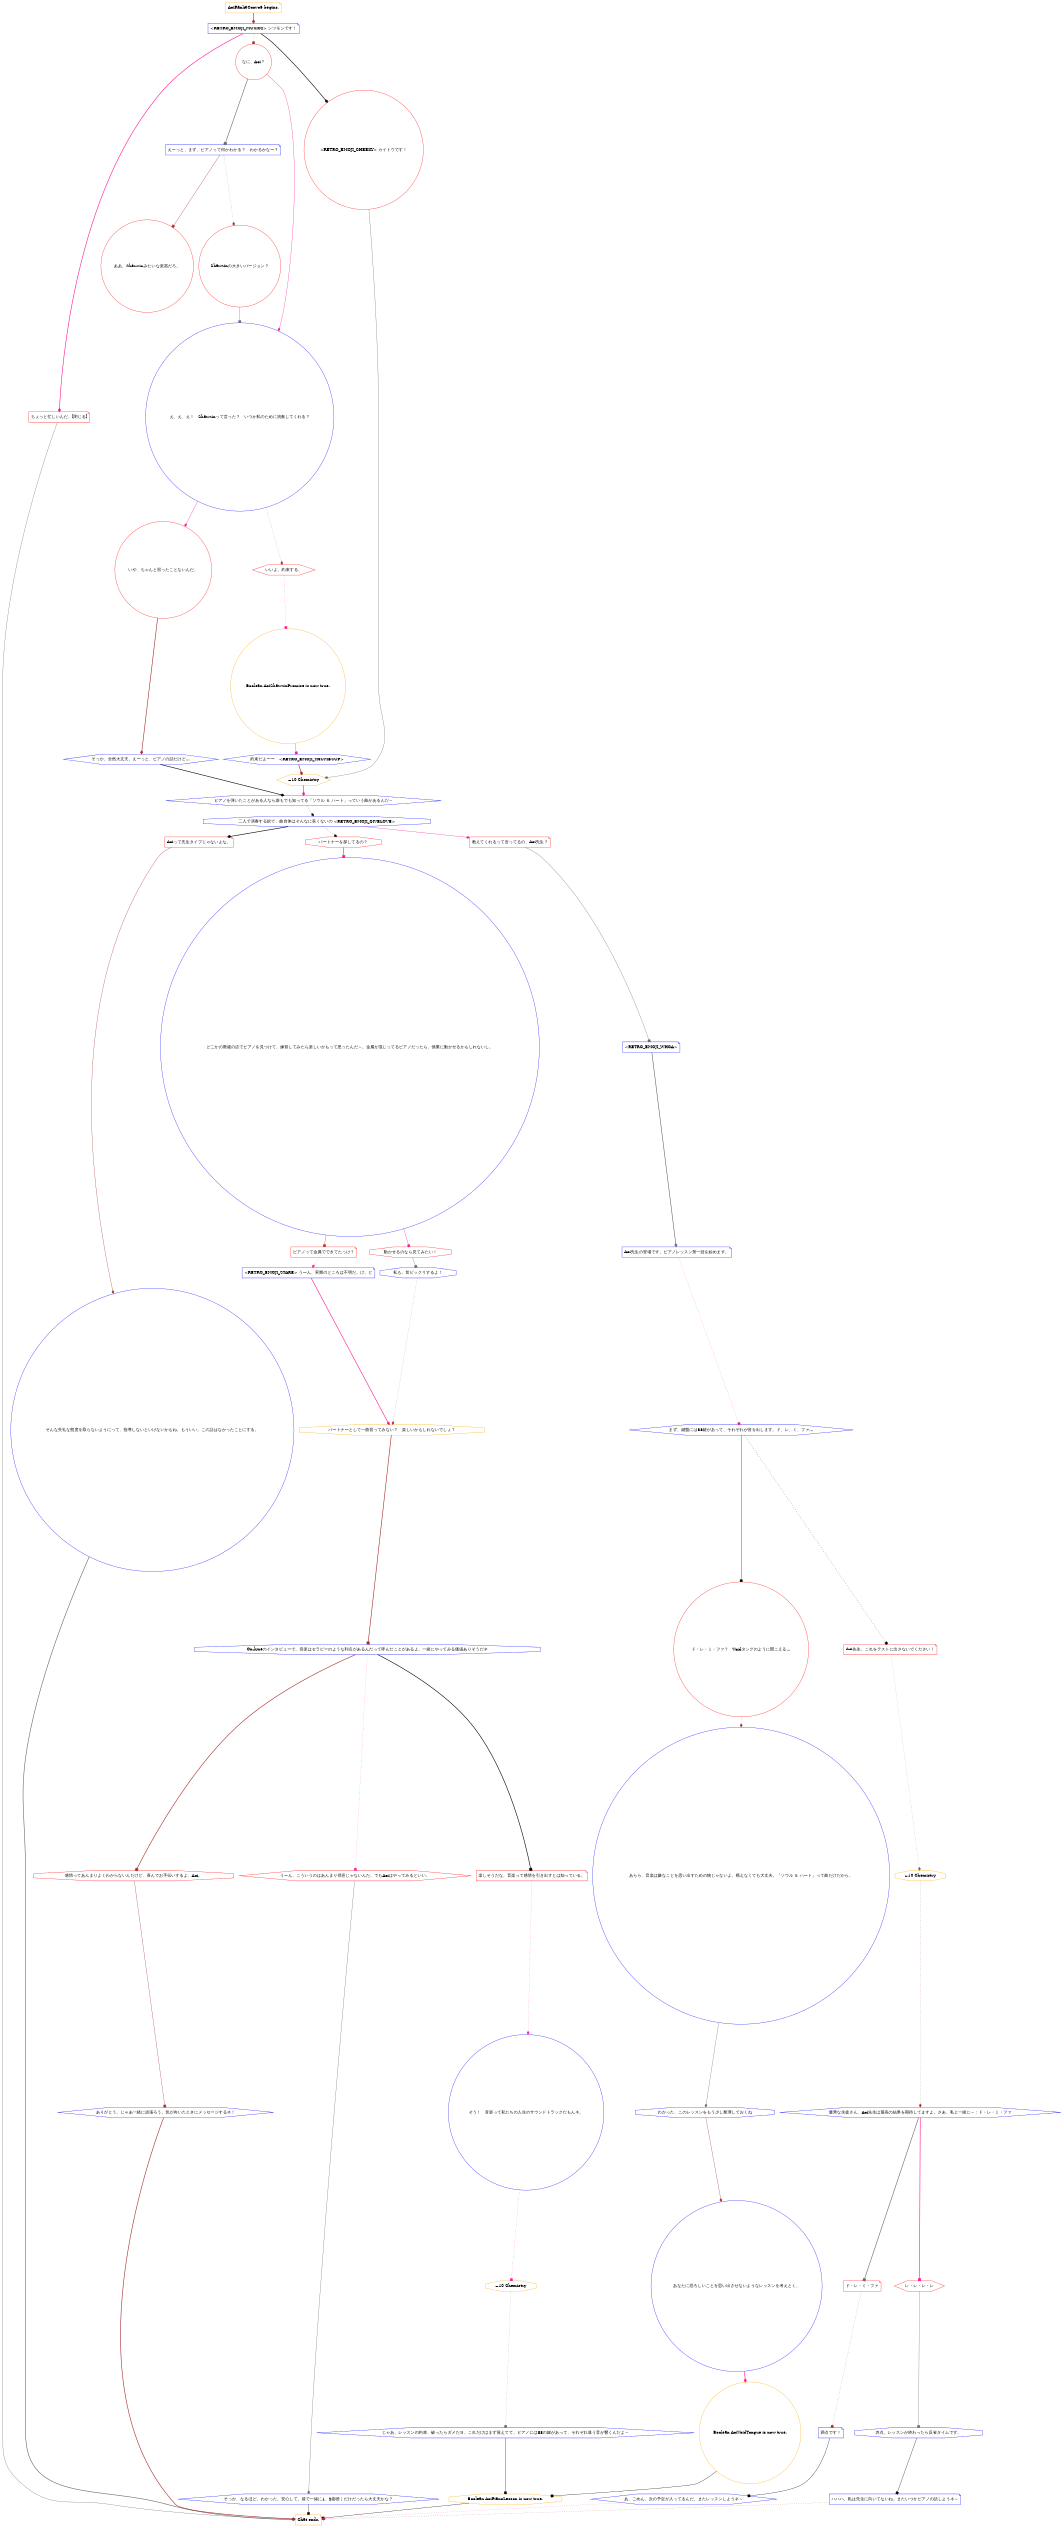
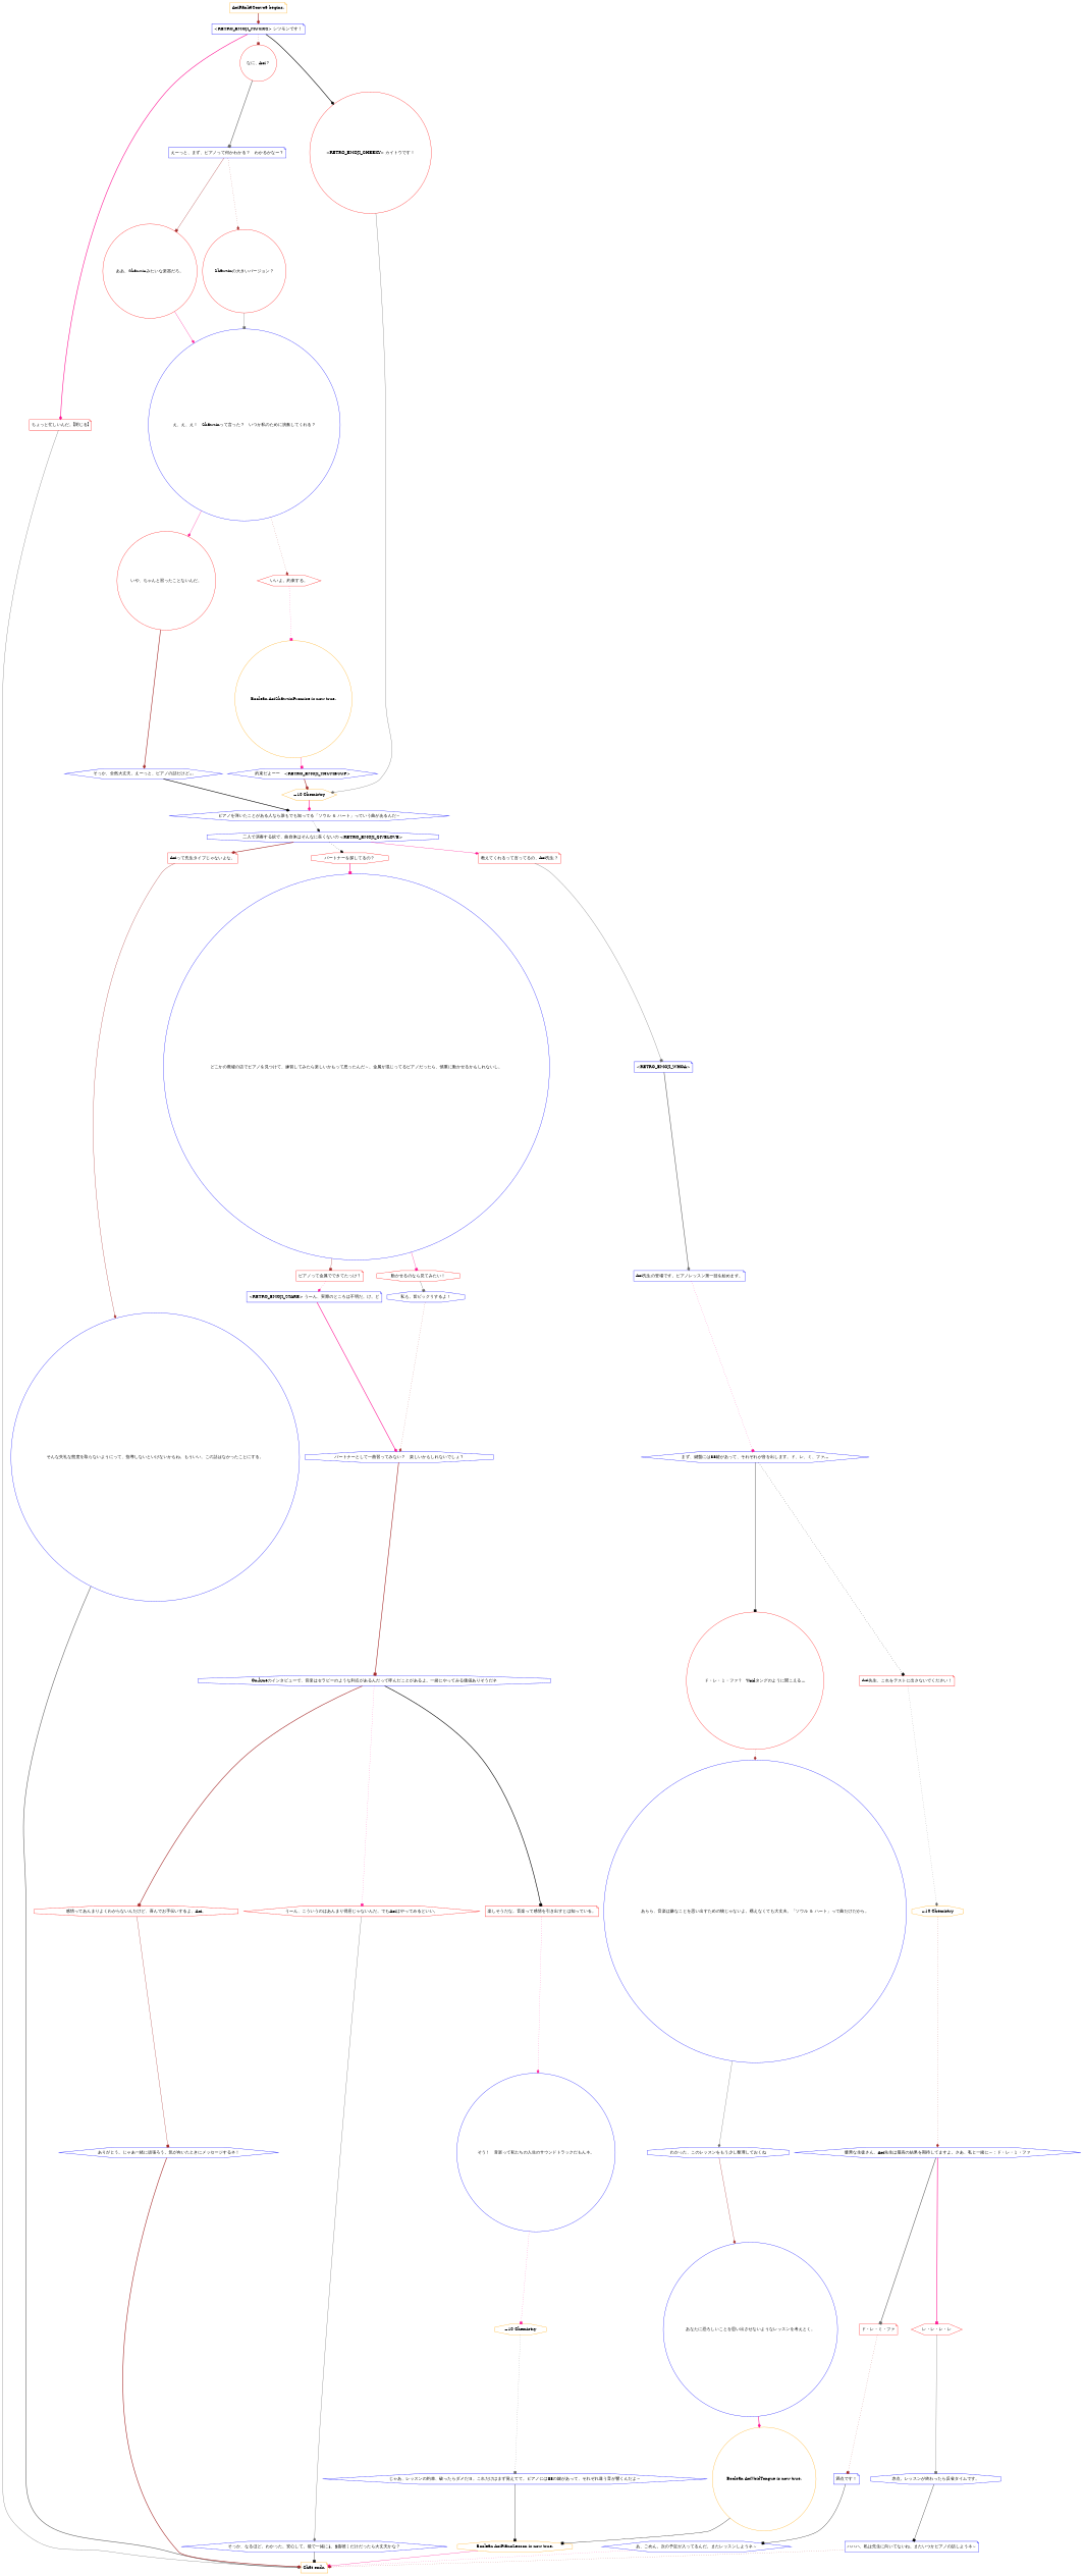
  digraph {
    node [color=blue shape=note]
    edge [arrowhead=diamond color=brown style=solid]
    "AoiRank3Convo6 begins." [color=orange]
    n2 [label="<RETRO_EMOJI_MUSIC2> シツモンです！"]
    n3 [color=red label="<RETRO_EMOJI_CHEEKY> カイトウです！" shape=circle]
    n4 [color=red label="なに、Aoi？" shape=circle]
    n5 [color=red label="ちょっと忙しいんだ。[閉じる]"]
    n6 [color=orange label="+10 Chemistry" shape=hexagon]
    n7 [label="えーっと、まず、ピアノって何かわかる？　わかるかなー？"]
    "Chat ends." [color=orange]
    n9 [label="ピアノを弾いたことがある人なら誰もでも知ってる「ソウル ＆ ハート」っていう曲があるんだ～" shape=hexagon]
    n10 [color=red label="Shawzinの大きいバージョン？" shape=circle]
    n11 [color=red label="ああ、Shawzinみたいな楽器だろ。" shape=circle]
    n12 [label="二人で演奏する奴で、曲自体はそんなに長くないの <RETRO_EMOJI_GIVELOVE>" shape=octagon]
    n13 [label="え、え、え！　Shawzinって言った？　いつか私のために演奏してくれる？" shape=circle]
    n14 [color=red label="パートナーを探してるの？" shape=octagon]
    n15 [color=red label="教えてくれるって言ってるの、Aoi先生？"]
    n16 [color=red label="Aoiって先生タイプじゃないよな。"]
    n17 [color=red label="いいよ。約束する。" shape=hexagon]
    n18 [color=red label="いや、ちゃんと習ったことないんだ。" shape=circle]
    n19 [label="どこかの廃墟の店でピアノを見つけて、練習してみたら楽しいかもって思ったんだ～。金属が混じってるピアノだったら、慎重に動かせるかもしれないし。" shape=circle]
    n20 [label="<RETRO_EMOJI_WHOA>"]
    n21 [label="そんな失礼な態度を取らないようにって、指導しないといけないかもね。もういい。この話はなかったことにする。" shape=circle]
    n22 [color=orange label="Boolean AoiShawzinPromise is now true." shape=circle]
    n23 [label="そっか、全然大丈夫。えーっと、ピアノの話だけど…" shape=hexagon]
    n24 [color=red label="ピアノって金属でできてたっけ？"]
    n25 [color=red label="動かせるのなら見てみたい！" shape=octagon]
    n26 [label="Aoi先生の登場です。ピアノレッスン第一回を始めます。"]
    n27 [label="約束だよーー　<RETRO_EMOJI_THUMBSUP>" shape=hexagon]
    n28 [label="<RETRO_EMOJI_STARE> うーん、実際のところは不明だ。け。ど"]
    n29 [label="私も。皆ビックリするよ！" shape=octagon]
    n30 [label="まず、鍵盤には88鍵があって、それぞれが音を出します。ド、レ、ミ、ファ…" shape=hexagon]
-   n31 [color=orange label="パートナーとして一曲習ってみない？　楽しいかもしれないでしょ？" shape=octagon]
+   n31 [label="パートナーとして一曲習ってみない？　楽しいかもしれないでしょ？" shape=octagon]
    n32 [color=red label="ド・レ・ミ・ファ？　Voidタングのように聞こえる…" shape=circle]
    n33 [color=red label="Aoi先生、これをテストに出さないでください！"]
    n34 [label="On-lyneのインタビューで、音楽はセラピーのような利点があるんだって呼んだことがあるよ。一緒にやってみる価値ありそうだネ" shape=octagon]
    n35 [label="あらら、音楽は嫌なことを思い出すための物じゃないよ。構えなくても大丈夫。「ソウル ＆ ハート」って曲だけだから。" shape=circle]
    n36 [color=orange label="+10 Chemistry" shape=octagon]
    n37 [color=red label="うーん、こういうのはあんまり得意じゃないんだ。でもAoiはやってみるといい。" shape=hexagon]
    n38 [color=red label="楽しそうだな。音楽って感情を引き出すとは知っている。"]
    n39 [color=red label="感情ってあんまりよくわからないんだけど、喜んでお手伝いするよ、Aoi。" shape=octagon]
    n40 [label="わかった、このレッスンをもう少し整理しておくね" shape=octagon]
    n41 [label="優秀な生徒さん、Aoi先生は最高の結果を期待してますよ。さあ、私と一緒に～：ド・レ・ミ・ファ" shape=hexagon]
    n42 [label="そっか、なるほど。わかった。安心して。後で一緒に1、2曲聴くだけだったら大丈夫かな？" shape=hexagon]
    n43 [label="そう！　音楽って私たちの人生のサウンドトラックだもんネ。" shape=circle]
    n44 [label="ありがとう。じゃあ一緒に頑張ろう。気が向いたときにメッセージするネ！" shape=hexagon]
    n45 [label="あなたに恐ろしいことを思い出させないようなレッスンを考えとく。" shape=circle]
    n46 [color=red label="ド・レ・ミ・ファ"]
    n47 [color=red label="レ・レ・レ・レ" shape=hexagon]
    n48 [color=orange label="+10 Chemistry" shape=octagon]
    n49 [color=orange label="Boolean AoiVoidTongue is now true." shape=circle]
    n50 [label="満点です！"]
    n51 [label="赤点。レッスンが終わったら反省タイムです。" shape=octagon]
    n52 [label="じゃあ、レッスンの約束、破ったらダメだヨ。これだけはまず覚えてて。ピアノには88の鍵があって、それぞれ違う音が響くんだよ～" shape=hexagon]
    n53 [color=orange label="Boolean AoiPianoLesson is now true." shape=octagon]
    n54 [label="あ、ごめん。次の予定が入ってるんだ。またレッスンしようネ～" shape=hexagon]
    n55 [label="ハハハ、私は先生に向いてないね。またいつかピアノの話しようネ～"]
    "AoiRank3Convo6 begins." -> n2 [style=bold]
    n2 -> n3 [color=black style=bold]
    n2 -> n4 [arrowhead=box style=dotted]
    n2 -> n5 [color=deeppink style=bold]
    n3 -> n6 [color=gray40]
    n4 -> n7 [arrowhead=box color=gray40 style=bold]
    n5 -> "Chat ends." [color=gray40]
    n6 -> n9 [color=deeppink style=bold]
    n7 -> n10 [style=dotted]
    n7 -> n11 [arrowhead=box]
    n9 -> n12 [color=black style=dotted]
    n10 -> n13 [arrowhead=box color=gray40]
-   n4 -> n13 [color=deeppink]
+   n11 -> n13 [color=deeppink]
    n12 -> n14 [color=black style=dotted]
    n12 -> n15 [color=deeppink]
-   n12 -> n16 [color=black style=bold]
+   n12 -> n16 [style=bold]
    n13 -> n17 [style=dotted]
    n13 -> n18 [color=deeppink]
    n14 -> n19 [arrowhead=box color=deeppink style=bold]
    n15 -> n20 [arrowhead=box color=gray40]
    n16 -> n21
    n17 -> n22 [arrowhead=box color=deeppink style=dotted]
    n18 -> n23 [style=bold]
    n19 -> n24 [arrowhead=box]
    n19 -> n25 [arrowhead=box color=deeppink]
    n20 -> n26 [color=gray40 style=bold]
    n21 -> "Chat ends." [color=gray40 style=bold]
    n22 -> n27 [arrowhead=box color=deeppink]
    n23 -> n9 [color=black style=bold]
    n24 -> n28 [color=deeppink style=dotted]
    n25 -> n29 [arrowhead=box color=gray40]
    n26 -> n30 [arrowhead=box color=deeppink style=dotted]
    n27 -> n6 [style=bold]
    n28 -> n31 [color=deeppink style=bold]
    n29 -> n31 [style=dotted]
    n30 -> n32 [arrowhead=box color=black]
    n30 -> n33 [arrowhead=box color=black style=dotted]
    n31 -> n34 [arrowhead=box style=bold]
    n32 -> n35 [style=dotted]
    n33 -> n36 [color=gray40 style=dotted]
    n34 -> n37 [arrowhead=box color=deeppink style=dotted]
    n34 -> n38 [arrowhead=box color=black style=bold]
    n34 -> n39 [arrowhead=box style=bold]
    n35 -> n40 [color=gray40]
    n36 -> n41 [style=dotted]
    n37 -> n42 [color=gray40]
    n38 -> n43 [color=deeppink style=dotted]
    n39 -> n44 [arrowhead=box]
    n40 -> n45
    n41 -> n46 [arrowhead=box color=gray40 style=bold]
    n41 -> n47 [arrowhead=box color=deeppink style=bold]
    n42 -> "Chat ends." [arrowhead=box color=black]
    n43 -> n48 [arrowhead=box color=deeppink style=dotted]
    n44 -> "Chat ends." [style=bold]
    n45 -> n49 [color=deeppink style=bold]
    n46 -> n50 [arrowhead=box style=dotted]
    n47 -> n51 [arrowhead=box color=gray40]
    n48 -> n52 [arrowhead=box color=gray40 style=dotted]
    n49 -> n53 [arrowhead=box color=black]
    n50 -> n54 [arrowhead=box color=black]
    n51 -> n55 [arrowhead=box color=black]
    n52 -> n53 [arrowhead=box color=black]
-   n53 -> "Chat ends." [arrowhead=box color=black]
+   n53 -> "Chat ends." [arrowhead=box color=deeppink]
    n54 -> "Chat ends." [color=deeppink style=dotted]
    n55 -> "Chat ends." [style=dotted]
  }
